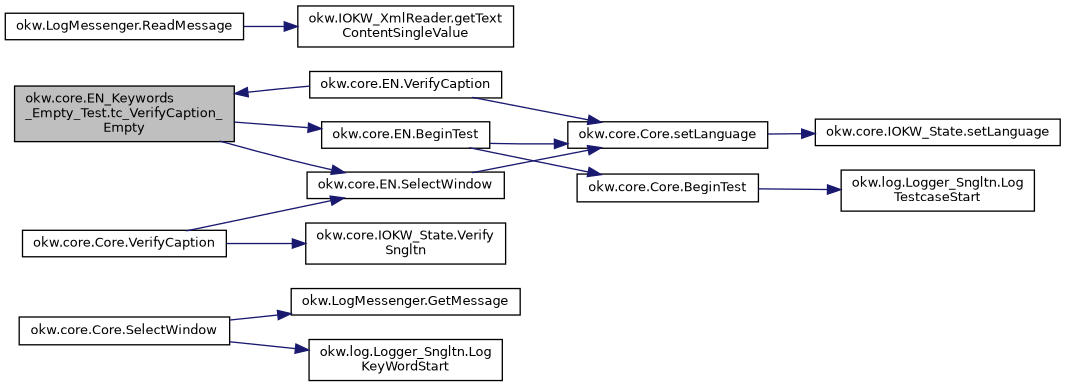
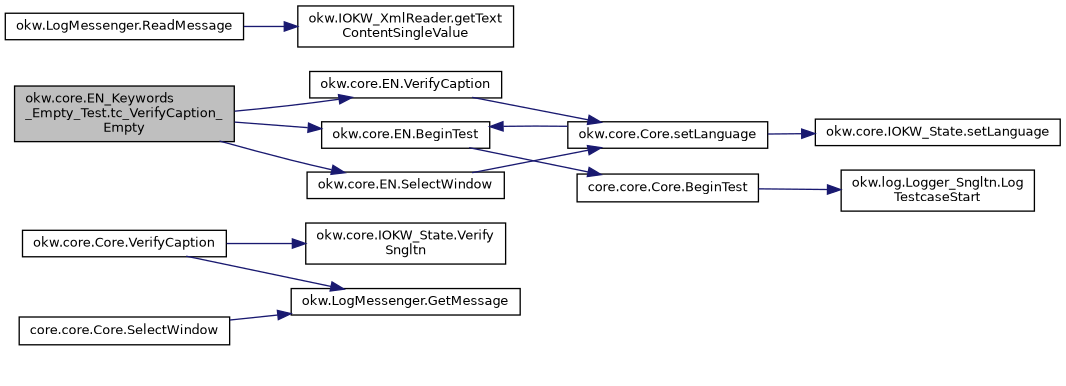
  digraph {
    rankdir=LR
    node [color=black fillcolor=white fontname=Helvetica fontsize=10 shape=record style=filled]
    edge [color=midnightblue fontname=Helvetica fontsize=10 labelfontname=Helvetica labelfontsize=10 style=solid]
    n1 [fillcolor=grey75 fontcolor=black height=0.2 label="okw.core.EN_Keywords\l_Empty_Test.tc_VerifyCaption_\lEmpty" width=0.4]
    n2 [height=0.2 label="okw.core.EN.BeginTest" width=0.4]
    n3 [height=0.2 label="okw.core.EN.SelectWindow" width=0.4]
    n4 [height=0.2 label="okw.core.EN.VerifyCaption" width=0.4]
    n5 [height=0.2 label="okw.core.Core.setLanguage" width=0.4]
-   n6 [height=0.2 label="okw.core.Core.BeginTest" width=0.4]
+   n6 [height=0.2 label="core.core.Core.BeginTest" width=0.4]
    n7 [height=0.2 label="okw.core.IOKW_State.setLanguage" width=0.4]
    n8 [height=0.2 label="okw.log.Logger_Sngltn.Log\lTestcaseStart" width=0.4]
-   n9 [height=0.2 label="okw.core.Core.SelectWindow" width=0.4]
-   n10 [height=0.2 label="okw.log.Logger_Sngltn.Log\lKeyWordStart" width=0.4]
+   n9 [height=0.2 label="core.core.Core.SelectWindow" width=0.4]
    n11 [height=0.2 label="okw.LogMessenger.GetMessage" width=0.4]
    n12 [height=0.2 label="okw.LogMessenger.ReadMessage" width=0.4]
    n13 [height=0.2 label="okw.IOKW_XmlReader.getText\lContentSingleValue" width=0.4]
    n14 [height=0.2 label="okw.core.Core.VerifyCaption" width=0.4]
    n15 [height=0.2 label="okw.core.IOKW_State.Verify\lSngltn" width=0.4]
    n1 -> n2
    n1 -> n3
-   n4 -> n1
-   n2 -> n5
+   n1 -> n4
+   n5 -> n2
    n2 -> n6
    n3 -> n5
    n4 -> n5
    n5 -> n7
    n6 -> n8
-   n9 -> n10
    n9 -> n11
    n12 -> n13
-   n14 -> n3
+   n14 -> n11
    n14 -> n15
  }
